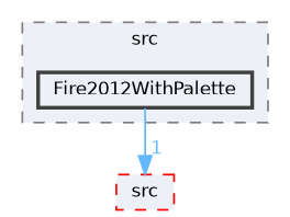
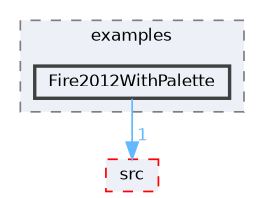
  digraph {
    compound=true
    node [fillcolor="#edf0f7" fontname=Helvetica fontsize=10 shape=box]
    n1 [color=grey25 height=0.2 label=Fire2012WithPalette style="filled,bold" width=0.4]
    n2 [color=red height=0.2 label=src style="filled,dashed" width=0.4]
    subgraph cluster_1 {
      bgcolor="#edf0f7"
      fontname=Helvetica
      fontsize=10
-     label=src
+     label=examples
      pencolor=grey50
      style="filled,dashed"
      n1
    }
    n1 -> n2 [color=steelblue1 fontcolor=steelblue1 fontname=Helvetica fontsize=10 headlabel=1 labeldistance=1.5 labelfontname=Helvetica labelfontsize=10]
  }
